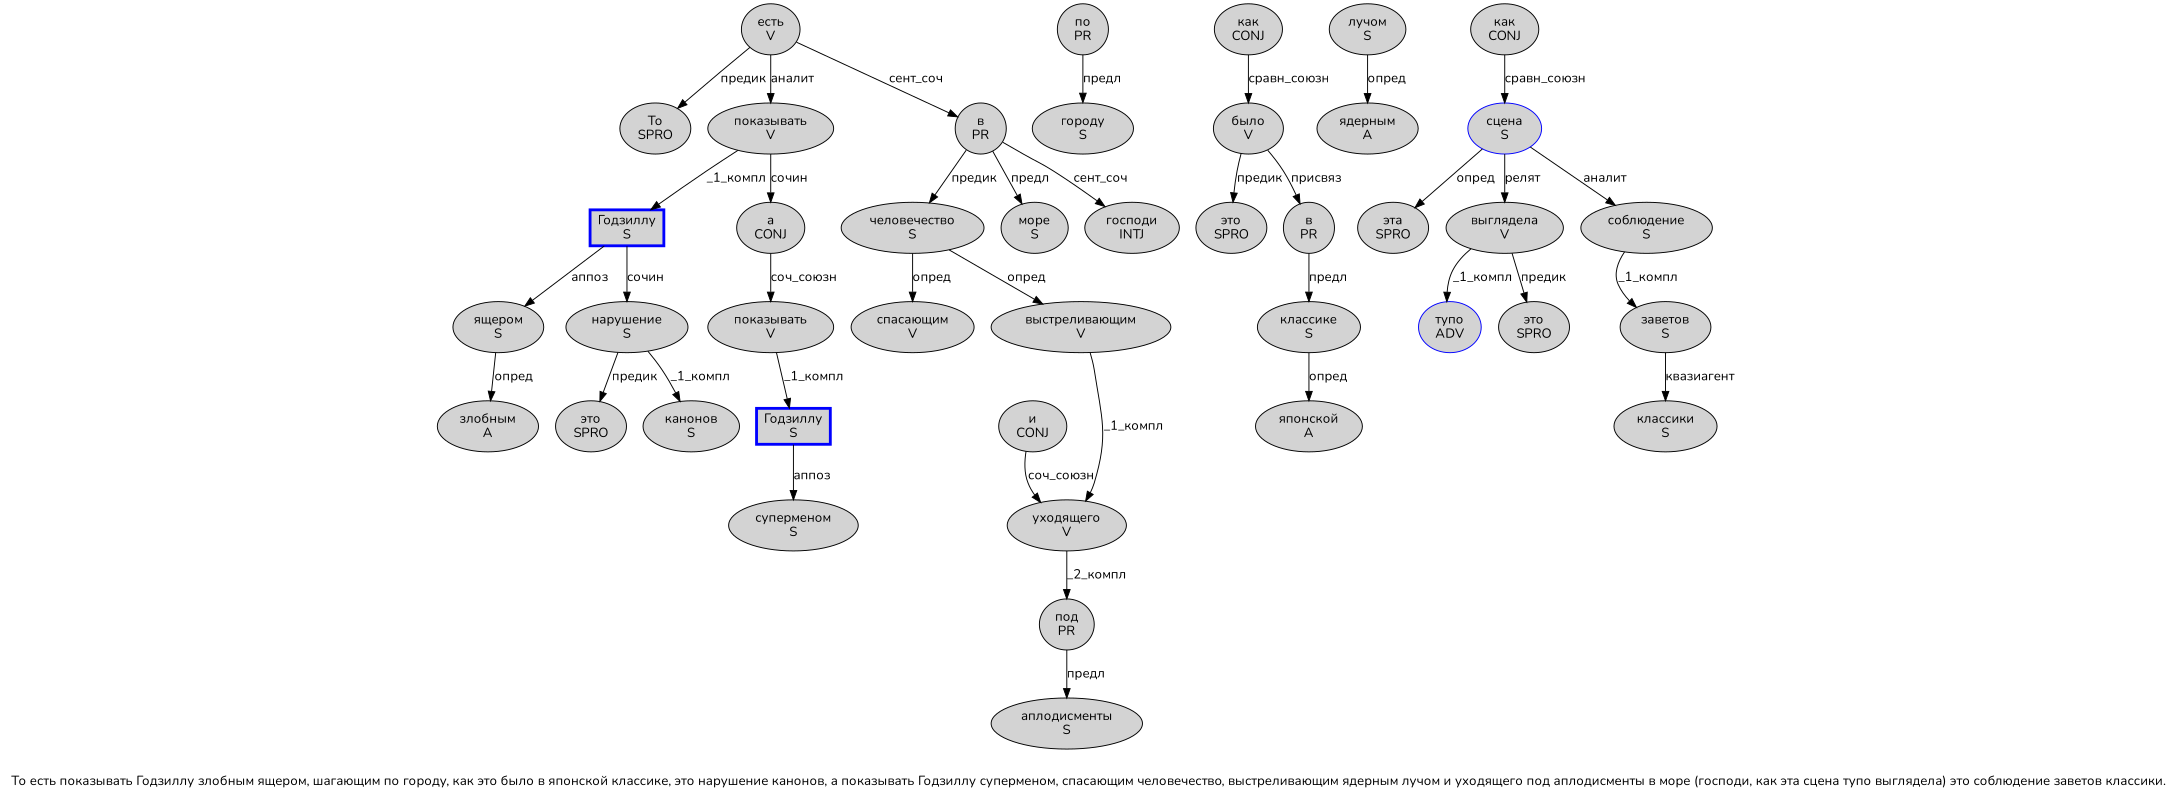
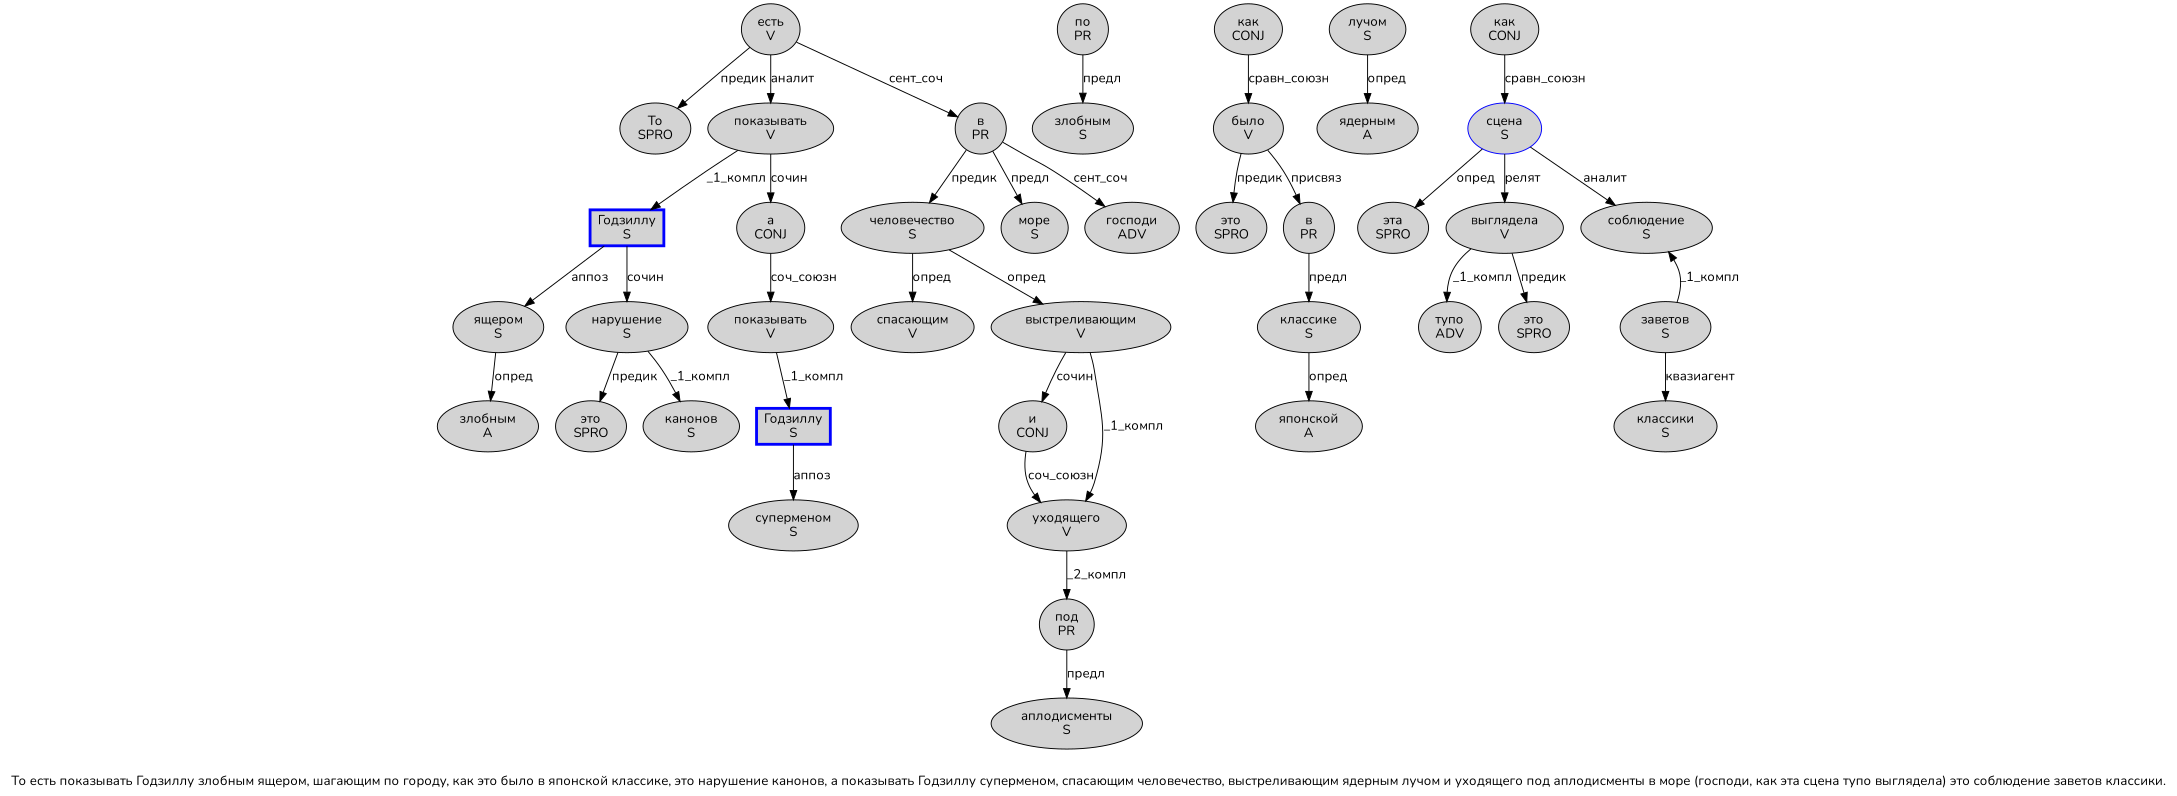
  digraph {
    fontname=Nunito
    label="То есть показывать Годзиллу злобным ящером, шагающим по городу, как это было в японской классике, это нарушение канонов, а показывать Годзиллу суперменом, спасающим человечество, выстреливающим ядерным лучом и уходящего под аплодисменты в море (господи, как эта сцена тупо выглядела) это соблюдение заветов классики."
    node [fillcolor=lightgray fontname=Nunito penwidth=1 shape=ellipse style=filled]
    edge [fontname=Nunito]
    n1 [label="То\nSPRO"]
    n2 [label="есть\nV"]
    n3 [label="показывать\nV"]
    n4 [label="в\nPR"]
    n5 [color=blue label="Годзиллу\nS" penwidth=3 shape=box]
    n6 [label="а\nCONJ"]
    n7 [label="человечество\nS"]
    n8 [label="море\nS"]
-   n9 [label="господи\nINTJ"]
+   n9 [label="господи\nADV"]
    n10 [label="ящером\nS"]
    n11 [label="нарушение\nS"]
    n12 [label="показывать\nV"]
    n13 [label="злобным\nA"]
    n14 [label="это\nSPRO"]
    n15 [label="канонов\nS"]
    n16 [label="по\nPR"]
-   n17 [label="городу\nS"]
+   n17 [label="злобным\nS"]
    n18 [label="как\nCONJ"]
    n19 [label="было\nV"]
    n20 [label="это\nSPRO"]
    n21 [label="в\nPR"]
    n22 [label="классике\nS"]
    n23 [label="японской\nA"]
    n24 [color=blue label="Годзиллу\nS" penwidth=3 shape=box]
    n25 [label="суперменом\nS"]
    n26 [label="спасающим\nV"]
    n27 [label="выстреливающим\nV"]
    n28 [label="и\nCONJ"]
    n29 [label="уходящего\nV"]
    n30 [label="лучом\nS"]
    n31 [label="ядерным\nA"]
    n32 [label="под\nPR"]
    n33 [label="аплодисменты\nS"]
    n34 [label="как\nCONJ"]
    n35 [color=blue label="сцена\nS"]
    n36 [label="эта\nSPRO"]
    n37 [label="выглядела\nV"]
    n38 [label="соблюдение\nS"]
-   n39 [label="тупо\nADV" color=blue]
+   n39 [label="тупо\nADV"]
    n40 [label="это\nSPRO"]
    n41 [label="заветов\nS"]
    n42 [label="классики\nS"]
    n2 -> n1 [label="предик"]
    n2 -> n3 [label="аналит"]
    n2 -> n4 [label="сент_соч"]
    n3 -> n5 [label="_1_компл"]
    n3 -> n6 [label="сочин"]
    n4 -> n7 [label="предик"]
    n4 -> n8 [label="предл"]
    n4 -> n9 [label="сент_соч"]
    n5 -> n10 [label="аппоз"]
    n5 -> n11 [label="сочин"]
    n6 -> n12 [label="соч_союзн"]
    n7 -> n26 [label="опред"]
    n7 -> n27 [label="опред"]
    n10 -> n13 [label="опред"]
    n11 -> n14 [label="предик"]
    n11 -> n15 [label="_1_компл"]
    n12 -> n24 [label="_1_компл"]
    n16 -> n17 [label="предл"]
    n18 -> n19 [label="сравн_союзн"]
    n19 -> n20 [label="предик"]
    n19 -> n21 [label="присвяз"]
    n21 -> n22 [label="предл"]
    n22 -> n23 [label="опред"]
    n24 -> n25 [label="аппоз"]
+   n27 -> n28 [label="сочин"]
    n27 -> n29 [label="_1_компл"]
    n28 -> n29 [label="соч_союзн"]
    n29 -> n32 [label="_2_компл"]
    n30 -> n31 [label="опред"]
    n32 -> n33 [label="предл"]
    n34 -> n35 [label="сравн_союзн"]
    n35 -> n36 [label="опред"]
    n35 -> n37 [label="релят"]
    n35 -> n38 [label="аналит"]
    n37 -> n39 [label="_1_компл"]
    n37 -> n40 [label="предик"]
-   n38 -> n41 [label="_1_компл"]
+   n41 -> n38 [label="_1_компл"]
    n41 -> n42 [label="квазиагент"]
  }
